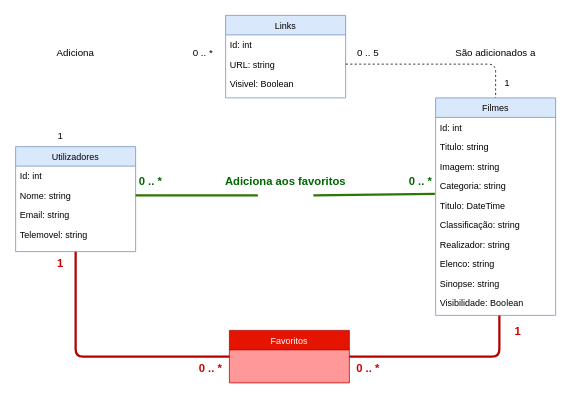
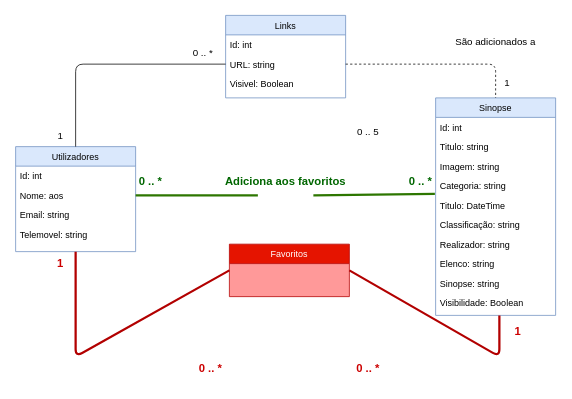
  <mxCell id="0" />
  <mxCell id="1" parent="0" />
  <mxCell id="2" value="Utilizadores" style="swimlane;fontStyle=0;align=center;verticalAlign=top;childLayout=stackLayout;horizontal=1;startSize=26;horizontalStack=0;resizeParent=1;resizeLast=0;collapsible=1;marginBottom=0;rounded=0;shadow=0;strokeWidth=1;fillColor=#dae8fc;strokeColor=#6c8ebf;" parent="1" vertex="1"><mxGeometry x="20" y="195" width="160" height="140" as="geometry"><mxRectangle x="230" y="140" width="160" height="26" as="alternateBounds" /></mxGeometry></mxCell>
  <mxCell id="3" value="Id: int" style="text;align=left;verticalAlign=top;spacingLeft=4;spacingRight=4;overflow=hidden;rotatable=0;points=[[0,0.5],[1,0.5]];portConstraint=eastwest;" parent="2" vertex="1"><mxGeometry y="26" width="160" height="26" as="geometry" /></mxCell>
- <mxCell id="4" value="Nome: string" style="text;align=left;verticalAlign=top;spacingLeft=4;spacingRight=4;overflow=hidden;rotatable=0;points=[[0,0.5],[1,0.5]];portConstraint=eastwest;rounded=0;shadow=0;html=0;" parent="2" vertex="1"><mxGeometry y="52" width="160" height="26" as="geometry" /></mxCell>
+ <mxCell id="4" value="Nome: aos" style="text;align=left;verticalAlign=top;spacingLeft=4;spacingRight=4;overflow=hidden;rotatable=0;points=[[0,0.5],[1,0.5]];portConstraint=eastwest;rounded=0;shadow=0;html=0;" parent="2" vertex="1"><mxGeometry y="52" width="160" height="26" as="geometry" /></mxCell>
  <mxCell id="5" value="Email: string" style="text;align=left;verticalAlign=top;spacingLeft=4;spacingRight=4;overflow=hidden;rotatable=0;points=[[0,0.5],[1,0.5]];portConstraint=eastwest;rounded=0;shadow=0;html=0;" parent="2" vertex="1"><mxGeometry y="78" width="160" height="26" as="geometry" /></mxCell>
  <mxCell id="6" value="Telemovel: string" style="text;align=left;verticalAlign=top;spacingLeft=4;spacingRight=4;overflow=hidden;rotatable=0;points=[[0,0.5],[1,0.5]];portConstraint=eastwest;rounded=0;shadow=0;html=0;" parent="2" vertex="1"><mxGeometry y="104" width="160" height="26" as="geometry" /></mxCell>
  <mxCell id="7" value="Links" style="swimlane;fontStyle=0;align=center;verticalAlign=top;childLayout=stackLayout;horizontal=1;startSize=26;horizontalStack=0;resizeParent=1;resizeLast=0;collapsible=1;marginBottom=0;rounded=0;shadow=0;strokeWidth=1;fillColor=#dae8fc;strokeColor=#6c8ebf;" parent="1" vertex="1"><mxGeometry x="300" y="20" width="160" height="110" as="geometry"><mxRectangle x="130" y="380" width="160" height="26" as="alternateBounds" /></mxGeometry></mxCell>
  <mxCell id="8" value="Id: int" style="text;align=left;verticalAlign=top;spacingLeft=4;spacingRight=4;overflow=hidden;rotatable=0;points=[[0,0.5],[1,0.5]];portConstraint=eastwest;" parent="7" vertex="1"><mxGeometry y="26" width="160" height="26" as="geometry" /></mxCell>
  <mxCell id="9" value="URL: string" style="text;align=left;verticalAlign=top;spacingLeft=4;spacingRight=4;overflow=hidden;rotatable=0;points=[[0,0.5],[1,0.5]];portConstraint=eastwest;rounded=0;shadow=0;html=0;" parent="7" vertex="1"><mxGeometry y="52" width="160" height="26" as="geometry" /></mxCell>
  <mxCell id="10" value="Visivel: Boolean" style="text;align=left;verticalAlign=top;spacingLeft=4;spacingRight=4;overflow=hidden;rotatable=0;points=[[0,0.5],[1,0.5]];portConstraint=eastwest;rounded=0;shadow=0;html=0;" parent="7" vertex="1"><mxGeometry y="78" width="160" height="26" as="geometry" /></mxCell>
- <mxCell id="11" value="Favoritos" style="swimlane;fontStyle=0;align=center;verticalAlign=top;childLayout=stackLayout;horizontal=1;startSize=26;horizontalStack=0;resizeParent=1;resizeLast=0;collapsible=1;marginBottom=0;rounded=0;shadow=0;strokeWidth=1;fillColor=#e51400;strokeColor=#B20000;fontColor=#ffffff;labelBackgroundColor=none;swimlaneFillColor=#FF9999;" parent="1" vertex="1"><mxGeometry x="305" y="440" width="160" height="70" as="geometry"><mxRectangle x="340" y="380" width="170" height="26" as="alternateBounds" /></mxGeometry></mxCell>
- <mxCell id="12" value="Filmes" style="swimlane;fontStyle=0;align=center;verticalAlign=top;childLayout=stackLayout;horizontal=1;startSize=26;horizontalStack=0;resizeParent=1;resizeLast=0;collapsible=1;marginBottom=0;rounded=0;shadow=0;strokeWidth=1;fillColor=#dae8fc;strokeColor=#6c8ebf;" parent="1" vertex="1"><mxGeometry x="580" y="130" width="160" height="290" as="geometry"><mxRectangle x="550" y="140" width="160" height="26" as="alternateBounds" /></mxGeometry></mxCell>
+ <mxCell id="11" value="Favoritos" style="swimlane;fontStyle=0;align=center;verticalAlign=top;childLayout=stackLayout;horizontal=1;startSize=26;horizontalStack=0;resizeParent=1;resizeLast=0;collapsible=1;marginBottom=0;rounded=0;shadow=0;strokeWidth=1;fillColor=#e51400;strokeColor=#B20000;fontColor=#ffffff;labelBackgroundColor=none;swimlaneFillColor=#FF9999;" parent="1" vertex="1"><mxGeometry x="305" y="325" width="160" height="70" as="geometry"><mxRectangle x="340" y="380" width="170" height="26" as="alternateBounds" /></mxGeometry></mxCell>
+ <mxCell id="12" value="Sinopse" style="swimlane;fontStyle=0;align=center;verticalAlign=top;childLayout=stackLayout;horizontal=1;startSize=26;horizontalStack=0;resizeParent=1;resizeLast=0;collapsible=1;marginBottom=0;rounded=0;shadow=0;strokeWidth=1;fillColor=#dae8fc;strokeColor=#6c8ebf;" parent="1" vertex="1"><mxGeometry x="580" y="130" width="160" height="290" as="geometry"><mxRectangle x="550" y="140" width="160" height="26" as="alternateBounds" /></mxGeometry></mxCell>
  <mxCell id="13" value="Id: int" style="text;align=left;verticalAlign=top;spacingLeft=4;spacingRight=4;overflow=hidden;rotatable=0;points=[[0,0.5],[1,0.5]];portConstraint=eastwest;" parent="12" vertex="1"><mxGeometry y="26" width="160" height="26" as="geometry" /></mxCell>
  <mxCell id="14" value="Titulo: string" style="text;align=left;verticalAlign=top;spacingLeft=4;spacingRight=4;overflow=hidden;rotatable=0;points=[[0,0.5],[1,0.5]];portConstraint=eastwest;rounded=0;shadow=0;html=0;" parent="12" vertex="1"><mxGeometry y="52" width="160" height="26" as="geometry" /></mxCell>
  <mxCell id="15" value="Imagem: string" style="text;align=left;verticalAlign=top;spacingLeft=4;spacingRight=4;overflow=hidden;rotatable=0;points=[[0,0.5],[1,0.5]];portConstraint=eastwest;" vertex="1" parent="12"><mxGeometry y="78" width="160" height="26" as="geometry" /></mxCell>
  <mxCell id="16" value="Categoria: string" style="text;align=left;verticalAlign=top;spacingLeft=4;spacingRight=4;overflow=hidden;rotatable=0;points=[[0,0.5],[1,0.5]];portConstraint=eastwest;rounded=0;shadow=0;html=0;" parent="12" vertex="1"><mxGeometry y="104" width="160" height="26" as="geometry" /></mxCell>
  <mxCell id="17" value="Titulo: DateTime" style="text;align=left;verticalAlign=top;spacingLeft=4;spacingRight=4;overflow=hidden;rotatable=0;points=[[0,0.5],[1,0.5]];portConstraint=eastwest;rounded=0;shadow=0;html=0;" parent="12" vertex="1"><mxGeometry y="130" width="160" height="26" as="geometry" /></mxCell>
  <mxCell id="18" value="Classificação: string" style="text;align=left;verticalAlign=top;spacingLeft=4;spacingRight=4;overflow=hidden;rotatable=0;points=[[0,0.5],[1,0.5]];portConstraint=eastwest;rounded=0;shadow=0;html=0;" parent="12" vertex="1"><mxGeometry y="156" width="160" height="26" as="geometry" /></mxCell>
  <mxCell id="19" value="Realizador: string" style="text;align=left;verticalAlign=top;spacingLeft=4;spacingRight=4;overflow=hidden;rotatable=0;points=[[0,0.5],[1,0.5]];portConstraint=eastwest;rounded=0;shadow=0;html=0;" parent="12" vertex="1"><mxGeometry y="182" width="160" height="26" as="geometry" /></mxCell>
  <mxCell id="20" value="Elenco: string" style="text;align=left;verticalAlign=top;spacingLeft=4;spacingRight=4;overflow=hidden;rotatable=0;points=[[0,0.5],[1,0.5]];portConstraint=eastwest;rounded=0;shadow=0;html=0;" parent="12" vertex="1"><mxGeometry y="208" width="160" height="26" as="geometry" /></mxCell>
  <mxCell id="21" value="Sinopse: string" style="text;align=left;verticalAlign=top;spacingLeft=4;spacingRight=4;overflow=hidden;rotatable=0;points=[[0,0.5],[1,0.5]];portConstraint=eastwest;rounded=0;shadow=0;html=0;" parent="12" vertex="1"><mxGeometry y="234" width="160" height="26" as="geometry" /></mxCell>
  <mxCell id="22" value="Visibilidade: Boolean" style="text;align=left;verticalAlign=top;spacingLeft=4;spacingRight=4;overflow=hidden;rotatable=0;points=[[0,0.5],[1,0.5]];portConstraint=eastwest;rounded=0;shadow=0;html=0;" parent="12" vertex="1"><mxGeometry y="260" width="160" height="26" as="geometry" /></mxCell>
  <mxCell id="23" value="" style="endArrow=none;html=1;exitX=0;exitY=0.5;exitDx=0;exitDy=0;fillColor=#e51400;strokeColor=#B20000;strokeWidth=3;entryX=0.5;entryY=1;entryDx=0;entryDy=0;" parent="1" source="11" target="2" edge="1"><mxGeometry width="50" height="50" relative="1" as="geometry"><mxPoint x="100" y="400" as="sourcePoint" /><mxPoint x="140" y="350" as="targetPoint" /><Array as="points"><mxPoint x="100" y="475" /></Array></mxGeometry></mxCell>
+ <mxCell id="24" value="" style="endArrow=none;html=1;exitX=0.5;exitY=0;exitDx=0;exitDy=0;entryX=0;entryY=0.5;entryDx=0;entryDy=0;" parent="1" source="2" target="9" edge="1"><mxGeometry width="50" height="50" relative="1" as="geometry"><mxPoint x="130" y="200" as="sourcePoint" /><mxPoint x="180" y="150" as="targetPoint" /><Array as="points"><mxPoint x="100" y="85" /></Array></mxGeometry></mxCell>
  <mxCell id="25" value="" style="endArrow=none;html=1;strokeWidth=3;entryX=0.5;entryY=1;entryDx=0;entryDy=0;exitX=1;exitY=0.5;exitDx=0;exitDy=0;fillColor=#e51400;strokeColor=#B20000;" parent="1" source="11" edge="1"><mxGeometry width="50" height="50" relative="1" as="geometry"><mxPoint x="525" y="360" as="sourcePoint" /><mxPoint x="665" y="420" as="targetPoint" /><Array as="points"><mxPoint x="665" y="475" /></Array></mxGeometry></mxCell>
  <mxCell id="26" value="" style="endArrow=none;html=1;strokeWidth=1;entryX=0.5;entryY=0;entryDx=0;entryDy=0;exitX=1;exitY=0.5;exitDx=0;exitDy=0;dashed=1;" parent="1" source="9" target="12" edge="1"><mxGeometry width="50" height="50" relative="1" as="geometry"><mxPoint x="520" y="360" as="sourcePoint" /><mxPoint x="570" y="310" as="targetPoint" /><Array as="points"><mxPoint x="660" y="85" /></Array></mxGeometry></mxCell>
  <mxCell id="27" value="" style="endArrow=none;html=1;strokeWidth=3;exitX=1;exitY=0.5;exitDx=0;exitDy=0;fillColor=#60a917;strokeColor=#2D7600;" parent="1" source="41" edge="1"><mxGeometry width="50" height="50" relative="1" as="geometry"><mxPoint x="520" y="360" as="sourcePoint" /><mxPoint x="579" y="258" as="targetPoint" /></mxGeometry></mxCell>
- <mxCell id="28" value="0 .. 5" style="text;html=1;strokeColor=none;fillColor=none;align=center;verticalAlign=middle;whiteSpace=wrap;rounded=0;labelBackgroundColor=none;fontSize=13;" parent="1" vertex="1"><mxGeometry x="470" y="60" width="40" height="20" as="geometry" /></mxCell>
+ <mxCell id="28" value="0 .. 5" style="text;html=1;strokeColor=none;fillColor=none;align=center;verticalAlign=middle;whiteSpace=wrap;rounded=0;labelBackgroundColor=none;fontSize=13;" parent="1" vertex="1"><mxGeometry x="470" y="165" width="40" height="20" as="geometry" /></mxCell>
  <mxCell id="29" value="0 .. *" style="text;html=1;strokeColor=none;fillColor=none;align=center;verticalAlign=middle;whiteSpace=wrap;rounded=0;labelBackgroundColor=none;fontSize=13;" parent="1" vertex="1"><mxGeometry x="250" y="60" width="40" height="20" as="geometry" /></mxCell>
  <mxCell id="30" value="1" style="text;html=1;strokeColor=none;fillColor=none;align=left;verticalAlign=middle;whiteSpace=wrap;rounded=0;labelBackgroundColor=none;fontSize=13;" parent="1" vertex="1"><mxGeometry x="670" y="100" width="40" height="20" as="geometry" /></mxCell>
  <mxCell id="31" value="1" style="text;html=1;strokeColor=none;fillColor=none;align=center;verticalAlign=middle;whiteSpace=wrap;rounded=0;labelBackgroundColor=none;fontSize=13;" parent="1" vertex="1"><mxGeometry x="60" y="170" width="40" height="20" as="geometry" /></mxCell>
  <mxCell id="32" value="0 .. *" style="text;html=1;strokeColor=none;fillColor=none;align=center;verticalAlign=middle;whiteSpace=wrap;rounded=0;labelBackgroundColor=none;fontSize=15;fontStyle=1;fontColor=#006600;" parent="1" vertex="1"><mxGeometry x="180" y="230" width="40" height="20" as="geometry" /></mxCell>
  <mxCell id="33" value="0 .. *" style="text;html=1;strokeColor=none;fillColor=none;align=center;verticalAlign=middle;whiteSpace=wrap;rounded=0;labelBackgroundColor=none;fontSize=15;fontColor=#006600;fontStyle=1" parent="1" vertex="1"><mxGeometry x="540" y="230" width="40" height="20" as="geometry" /></mxCell>
  <mxCell id="34" value="Adiciona aos favoritos" style="text;html=1;strokeColor=none;fillColor=none;align=center;verticalAlign=middle;whiteSpace=wrap;rounded=0;labelBackgroundColor=none;fontSize=15;fontColor=#006600;fontStyle=1" parent="1" vertex="1"><mxGeometry x="295" y="230" width="170" height="20" as="geometry" /></mxCell>
  <mxCell id="35" value="&lt;font color=&quot;#cc0000&quot;&gt;1&lt;/font&gt;" style="text;html=1;strokeColor=none;fillColor=none;align=center;verticalAlign=middle;whiteSpace=wrap;rounded=0;labelBackgroundColor=none;fontSize=15;fontStyle=1;fontColor=#006600;" parent="1" vertex="1"><mxGeometry x="60" y="340" width="40" height="20" as="geometry" /></mxCell>
  <mxCell id="36" value="&lt;font color=&quot;#cc0000&quot;&gt;0 .. *&lt;/font&gt;" style="text;html=1;strokeColor=none;fillColor=none;align=center;verticalAlign=middle;whiteSpace=wrap;rounded=0;labelBackgroundColor=none;fontSize=15;fontStyle=1;fontColor=#006600;" parent="1" vertex="1"><mxGeometry x="260" y="480" width="40" height="20" as="geometry" /></mxCell>
  <mxCell id="37" value="&lt;font color=&quot;#cc0000&quot;&gt;0 .. *&lt;/font&gt;" style="text;html=1;strokeColor=none;fillColor=none;align=center;verticalAlign=middle;whiteSpace=wrap;rounded=0;labelBackgroundColor=none;fontSize=15;fontStyle=1;fontColor=#006600;" parent="1" vertex="1"><mxGeometry x="470" y="480" width="40" height="20" as="geometry" /></mxCell>
  <mxCell id="38" value="&lt;font color=&quot;#cc0000&quot;&gt;1&lt;/font&gt;" style="text;html=1;strokeColor=none;fillColor=none;align=center;verticalAlign=middle;whiteSpace=wrap;rounded=0;labelBackgroundColor=none;fontSize=15;fontStyle=1;fontColor=#006600;" parent="1" vertex="1"><mxGeometry x="670" y="430" width="40" height="20" as="geometry" /></mxCell>
- <mxCell id="39" value="Adiciona" style="text;html=1;strokeColor=none;fillColor=none;align=center;verticalAlign=middle;whiteSpace=wrap;rounded=0;labelBackgroundColor=none;fontSize=13;" parent="1" vertex="1"><mxGeometry x="80" y="60" width="40" height="20" as="geometry" /></mxCell>
- <mxCell id="40" value="São adicionados a" style="text;html=1;strokeColor=none;fillColor=none;align=center;verticalAlign=middle;whiteSpace=wrap;rounded=0;labelBackgroundColor=none;fontSize=13;" parent="1" vertex="1"><mxGeometry x="605" y="60" width="110" height="20" as="geometry" /></mxCell>
+ <mxCell id="40" value="São adicionados a" style="text;html=1;strokeColor=none;fillColor=none;align=center;verticalAlign=middle;whiteSpace=wrap;rounded=0;labelBackgroundColor=none;fontSize=13;" parent="1" vertex="1"><mxGeometry x="605" y="45" width="110" height="20" as="geometry" /></mxCell>
  <mxCell id="41" value="" style="shape=image;html=1;verticalAlign=top;verticalLabelPosition=bottom;labelBackgroundColor=#ffffff;imageAspect=0;aspect=fixed;image=https://cdn1.iconfinder.com/data/icons/feather-2/24/x-128.png;strokeColor=#333333;gradientColor=none;fontSize=15;fontColor=#FF0000;align=left;connectable=0;allowArrows=0;" parent="1" vertex="1"><mxGeometry x="343" y="223" width="74" height="74" as="geometry" /></mxCell>
  <mxCell id="42" value="" style="endArrow=none;html=1;strokeWidth=3;exitX=1;exitY=0.5;exitDx=0;exitDy=0;fillColor=#60a917;strokeColor=#2D7600;" parent="1" source="4" target="41" edge="1"><mxGeometry width="50" height="50" relative="1" as="geometry"><mxPoint x="180" y="260" as="sourcePoint" /><mxPoint x="579" y="258" as="targetPoint" /></mxGeometry></mxCell>
